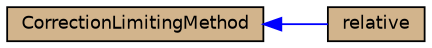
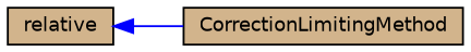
  digraph {
    rankdir=LR
    node [color=black fillcolor=tan fontname=Helvetica fontsize=10 shape=box style=filled]
    n1 [fontcolor=black height=0.2 label=relative width=0.4]
    n2 [height=0.2 label=CorrectionLimitingMethod width=0.4]
-   n2 -> n1 [color=blue dir=back fontname=Helvetica fontsize=10 labelfontname=Helvetica labelfontsize=10 style=solid]
+   n1 -> n2 [color=blue dir=back fontname=Helvetica fontsize=10 labelfontname=Helvetica labelfontsize=10 style=solid]
  }
